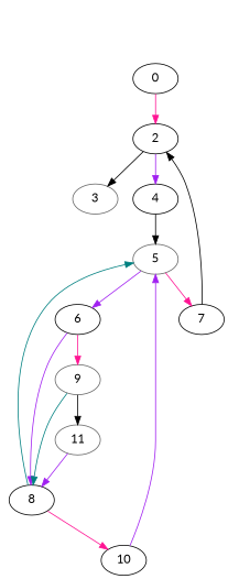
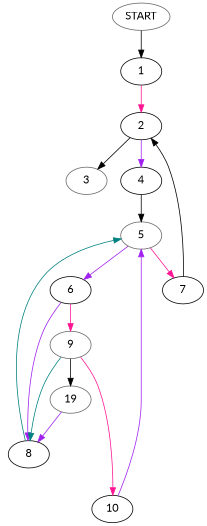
  digraph {
    fontname=Lato
    node [color=black fontname=Lato]
    edge [color=black fontname=Lato]
-   1 [label=0]
+   n1 [color=gray40 label=START]
+   1
    2
    3 [color=gray40]
    4
    5 [color=gray40]
    6
    7
    8
    9 [color=gray40]
    10
-   11 [color=gray40]
+   11 [color=gray40 label=19]
+   n1 -> 1
    1 -> 2 [color=deeppink]
    2 -> 3
    2 -> 4 [color=purple]
    4 -> 5
    5 -> 6 [color=purple]
    5 -> 7 [color=deeppink]
    6 -> 8 [color=purple]
    6 -> 9 [color=deeppink]
    7 -> 2
    8 -> 5 [color=teal]
-   8 -> 10 [color=deeppink]
+   9 -> 10 [color=deeppink]
    9 -> 8 [color=teal]
    9 -> 11
    10 -> 5 [color=purple]
    11 -> 8 [color=purple]
  }
